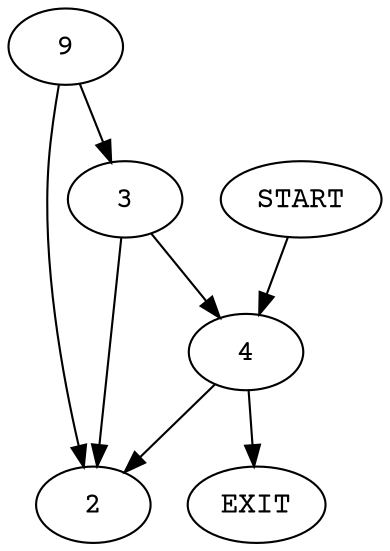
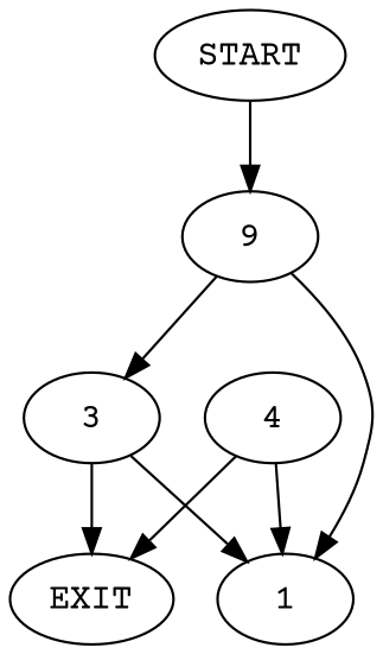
  digraph {
    fontname="Courier Prime"
    node [fontname="Courier Prime"]
    edge [fontname="Courier Prime"]
    n1 [label=START]
    n2 [label=9]
-   2
+   2 [label=1]
    3
    4
    n6 [label=EXIT]
-   n1 -> 4
+   n1 -> n2
    n2 -> 2
    n2 -> 3
    3 -> 2
-   3 -> 4
+   3 -> n6
    4 -> 2
    4 -> n6
  }
